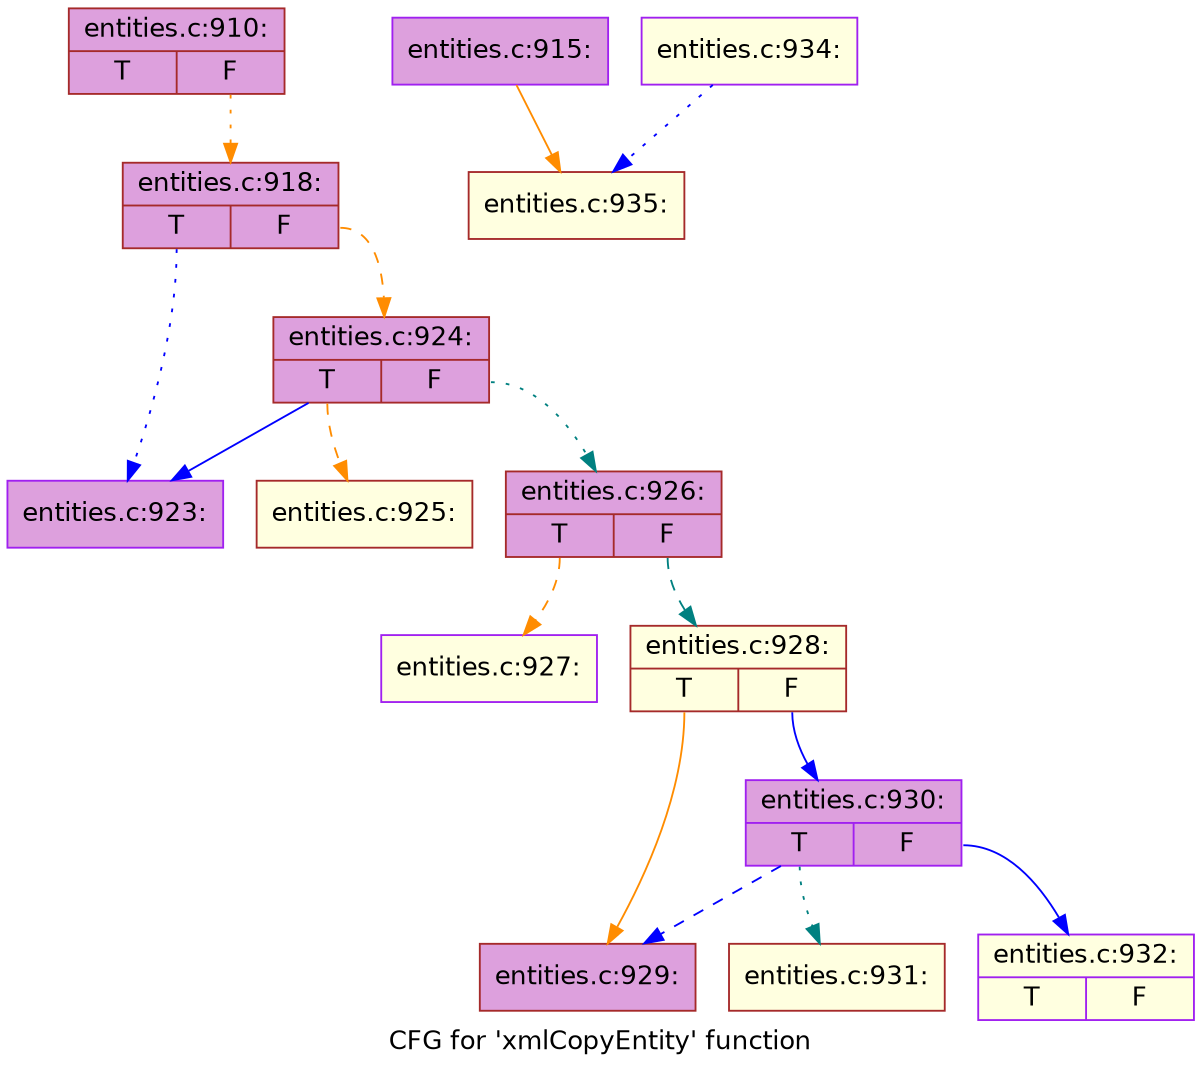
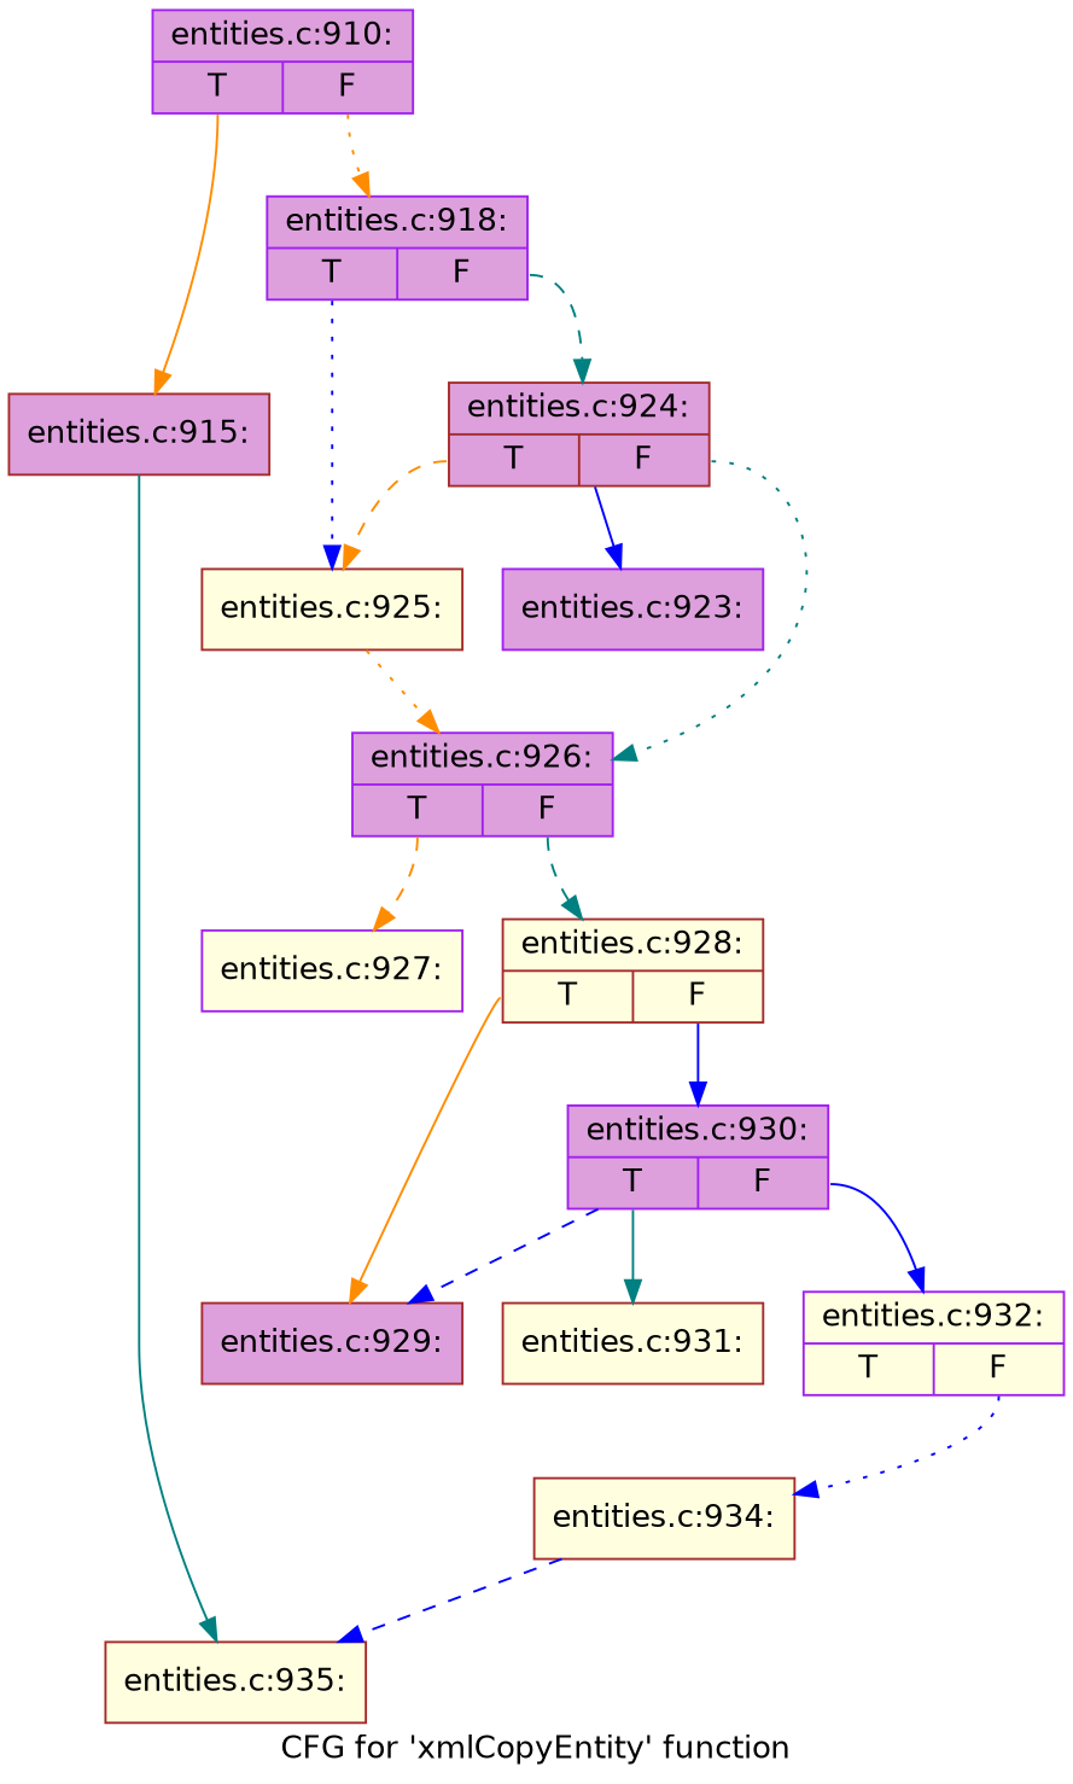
  digraph {
    fontname="DejaVu Sans"
    label="CFG for 'xmlCopyEntity' function"
    node [color=brown fillcolor=plum fontname="DejaVu Sans" shape=record style=filled]
    edge [color=darkorange fontname="DejaVu Sans" style=solid tailport=s1]
-   n1 [label="{entities.c:910:|{<s0>T|<s1>F}}"]
-   n2 [color=purple label="{entities.c:915:}"]
-   n3 [label="{entities.c:918:|{<s0>T|<s1>F}}"]
+   n1 [color=purple label="{entities.c:910:|{<s0>T|<s1>F}}"]
+   n2 [label="{entities.c:915:}"]
+   n3 [color=purple label="{entities.c:918:|{<s0>T|<s1>F}}"]
    n4 [fillcolor=lightyellow label="{entities.c:935:}"]
    n5 [color=purple label="{entities.c:923:}"]
    n6 [label="{entities.c:924:|{<s0>T|<s1>F}}"]
    n7 [fillcolor=lightyellow label="{entities.c:925:}"]
-   n8 [label="{entities.c:926:|{<s0>T|<s1>F}}"]
+   n8 [color=purple label="{entities.c:926:|{<s0>T|<s1>F}}"]
    n9 [color=purple fillcolor=lightyellow label="{entities.c:927:}"]
    n10 [fillcolor=lightyellow label="{entities.c:928:|{<s0>T|<s1>F}}"]
    n11 [label="{entities.c:929:}"]
    n12 [color=purple label="{entities.c:930:|{<s0>T|<s1>F}}"]
    n13 [fillcolor=lightyellow label="{entities.c:931:}"]
    n14 [color=purple fillcolor=lightyellow label="{entities.c:932:|{<s0>T|<s1>F}}"]
-   n15 [color=purple fillcolor=lightyellow label="{entities.c:934:}"]
+   n15 [fillcolor=lightyellow label="{entities.c:934:}"]
+   n1 -> n2 [tailport=s0]
    n1 -> n3 [style=dotted]
-   n2 -> n4 [tailport=""]
-   n3 -> n5 [color=blue style=dotted tailport=s0]
-   n3 -> n6 [style=dashed]
+   n2 -> n4 [color=teal tailport=""]
+   n3 -> n7 [color=blue style=dotted tailport=s0]
+   n3 -> n6 [color=teal style=dashed]
    n6 -> n5 [color=blue tailport=""]
    n6 -> n7 [style=dashed tailport=s0]
    n6 -> n8 [color=teal style=dotted]
+   n7 -> n8 [style=dotted tailport=""]
    n8 -> n9 [style=dashed tailport=s0]
    n8 -> n10 [color=teal style=dashed]
    n10 -> n11 [tailport=s0]
    n10 -> n12 [color=blue]
    n12 -> n11 [color=blue style=dashed tailport=""]
-   n12 -> n13 [color=teal style=dotted tailport=s0]
+   n12 -> n13 [color=teal tailport=s0]
    n12 -> n14 [color=blue]
-   n15 -> n4 [color=blue style=dotted tailport=""]
+   n14 -> n15 [color=blue style=dotted]
+   n15 -> n4 [color=blue style=dashed tailport=""]
  }
